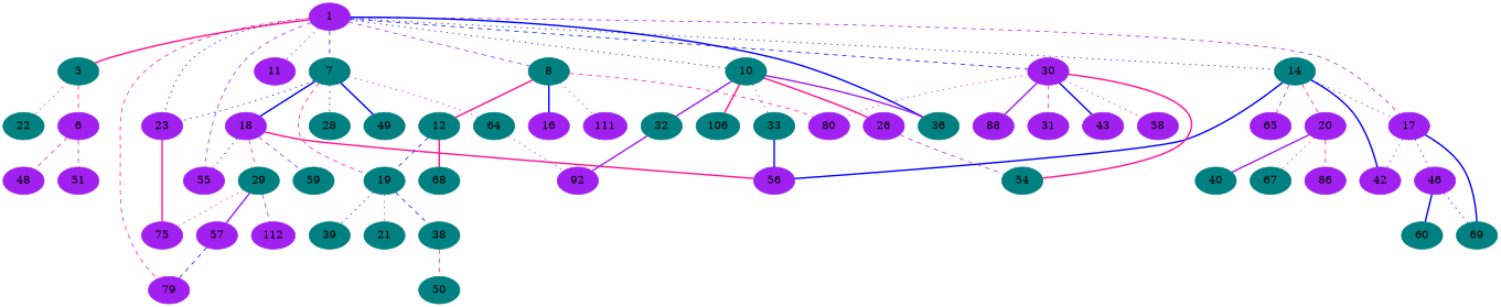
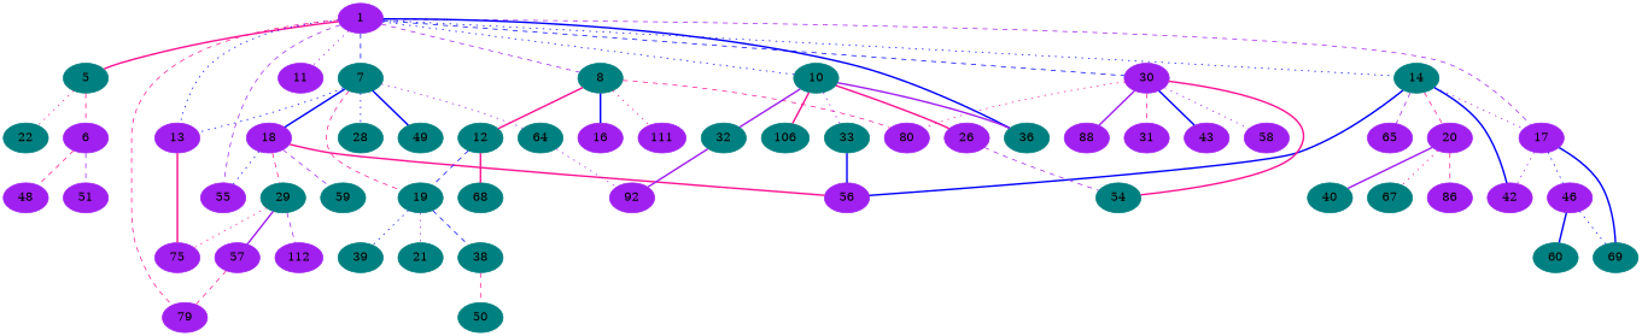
  graph {
    node [color=purple style=filled]
    edge [color=blue style=bold]
    1 [super="+2+3"]
    5 [color=teal]
    7 [color=teal]
    8 [color=teal]
    10 [color=teal super="+15+27"]
    11
    14 [color=teal super="+34+104"]
    17
-   23 [super="+24"]
+   23 [super="+24" label=13]
    30 [super="+37+94"]
    36 [color=teal super="+89"]
    55 [super="+76+83"]
    79
    6 [super="+13"]
    22 [color=teal super="+72"]
    18 [super="+25"]
    19 [color=teal super="+63"]
    28 [color=teal super="+81"]
    49 [color=teal]
    64 [color=teal]
    12 [color=teal super="+91+41"]
    16
    80
    111
    26
    32 [color=teal]
    33 [color=teal]
    106 [color=teal]
    20 [super="+35"]
    42 [super="+44"]
    56 [super="+87"]
    65 [super="+84"]
    46 [super="+61"]
    69 [color=teal]
    75 [super="+97"]
    54 [color=teal]
    31
    43 [super="+53"]
    58
    88 [super="+90"]
    48
    51 [super="+52"]
    29 [color=teal]
    59 [color=teal super="+62"]
    21 [color=teal]
    38 [color=teal super="+45"]
    39 [color=teal super="+74+77"]
    92 [super="+93"]
    68 [color=teal]
    40 [color=teal super="+98+70"]
    67 [color=teal super="+71"]
    86
    60 [color=teal]
    57 [super="+100+66"]
    112
    50 [color=teal]
    1 -- 5 [color=deeppink]
    1 -- 7 [style=dashed]
    1 -- 8 [color=purple style=dashed]
    1 -- 10 [style=dotted]
    1 -- 11 [color=purple style=dotted]
    1 -- 14 [style=dotted]
    1 -- 17 [color=purple style=dashed]
    1 -- 23 [style=dotted]
    1 -- 30 [style=dashed]
    1 -- 36
    1 -- 55 [color=purple style=dashed weight=2]
    1 -- 79 [color=deeppink style=dashed]
    5 -- 6 [color=deeppink style=dashed]
    5 -- 22 [color=deeppink style=dotted]
    7 -- 23 [style=dotted]
    7 -- 18
    7 -- 19 [color=deeppink style=dashed]
    7 -- 28 [style=dotted]
    7 -- 49
    7 -- 64 [color=purple style=dotted]
    8 -- 12 [color=deeppink]
    8 -- 16
    8 -- 80 [color=deeppink style=dashed]
    8 -- 111 [color=deeppink style=dotted]
    10 -- 36 [color=purple]
    10 -- 26 [color=deeppink]
    10 -- 32 [color=purple]
    10 -- 33 [color=purple style=dotted]
    10 -- 106 [color=deeppink]
    14 -- 17 [color=purple style=dotted]
    14 -- 20 [color=deeppink style=dashed]
    14 -- 42
    14 -- 56
    14 -- 65 [color=purple style=dashed]
    17 -- 42 [color=purple style=dotted]
    17 -- 46 [style=dotted]
    17 -- 69
    23 -- 75 [color=deeppink]
    30 -- 80 [color=deeppink style=dotted]
    30 -- 54 [color=deeppink]
    30 -- 31 [color=deeppink style=dashed]
    30 -- 43
-   30 -- 58 [color=deeppink style=dotted]
+   30 -- 58 [color=purple style=dotted]
    30 -- 88 [color=purple]
    6 -- 48 [color=deeppink style=dashed]
    6 -- 51 [color=purple style=dashed]
    18 -- 55 [style=dotted]
    18 -- 56 [color=deeppink]
    18 -- 29 [color=deeppink style=dashed]
    18 -- 59 [color=purple style=dashed]
    19 -- 21 [color=purple style=dotted]
    19 -- 38 [style=dashed]
    19 -- 39 [style=dotted]
    64 -- 92 [color=purple style=dotted]
    12 -- 19 [style=dashed]
    12 -- 68 [color=deeppink]
    26 -- 54 [color=purple style=dashed]
    32 -- 92 [color=purple]
    33 -- 56
    20 -- 40 [color=purple]
    20 -- 67 [color=deeppink style=dotted]
    20 -- 86 [color=deeppink style=dashed]
    46 -- 69 [style=dotted]
    46 -- 60
    29 -- 75 [color=deeppink style=dotted]
    29 -- 57 [color=purple]
    29 -- 112 [color=purple style=dashed]
    38 -- 50 [color=deeppink style=dashed]
-   57 -- 79 [style=dashed]
+   57 -- 79 [color=deeppink style=dashed]
  }
